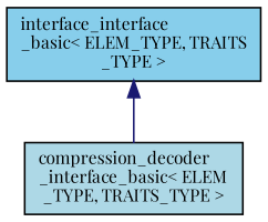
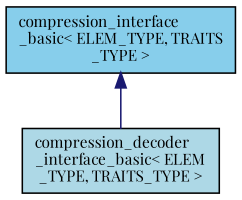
  digraph {
    fontname="Playfair Display"
    node [color=black fontname="Playfair Display" fontsize=10 shape=record style=filled]
    n1 [fillcolor=lightblue fontcolor=black height=0.2 label="compression_decoder\l_interface_basic\< ELEM\l_TYPE, TRAITS_TYPE \>" width=0.4]
-   n2 [fillcolor=skyblue height=0.2 label="interface_interface\l_basic\< ELEM_TYPE, TRAITS\l_TYPE \>" width=0.4]
+   n2 [fillcolor=skyblue height=0.2 label="compression_interface\l_basic\< ELEM_TYPE, TRAITS\l_TYPE \>" width=0.4]
    n2 -> n1 [color=midnightblue dir=back fontname="Playfair Display" fontsize=10 labelfontname=Helvetica labelfontsize=10 style=solid]
  }
